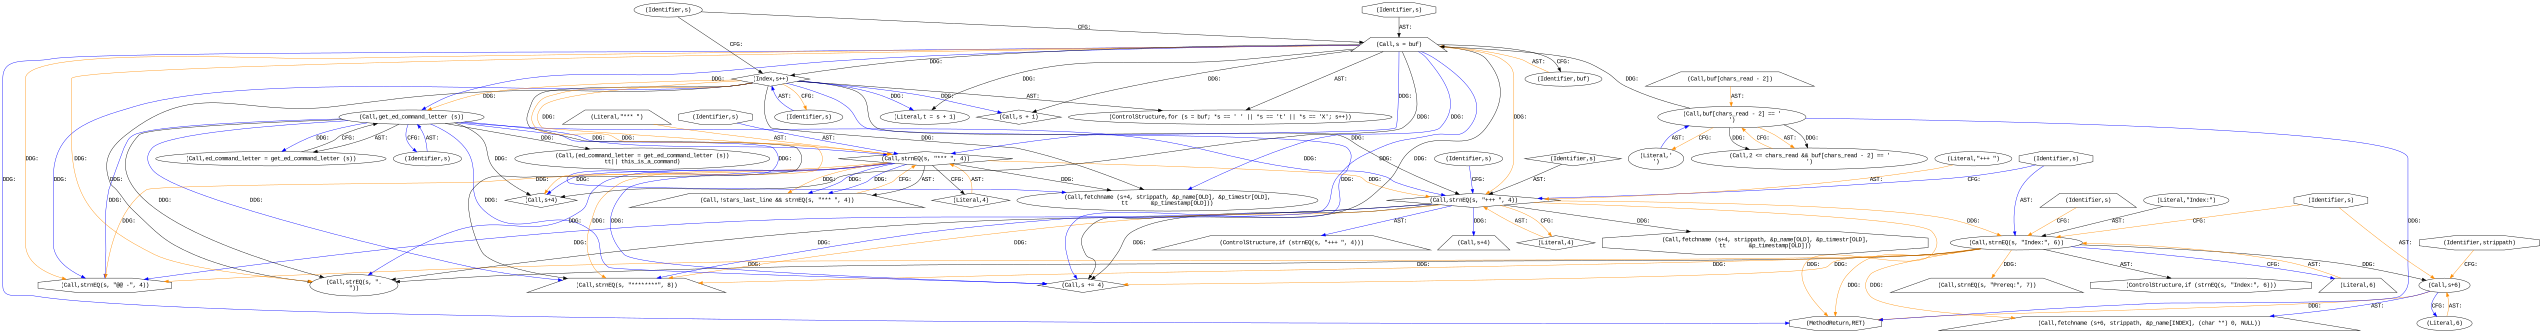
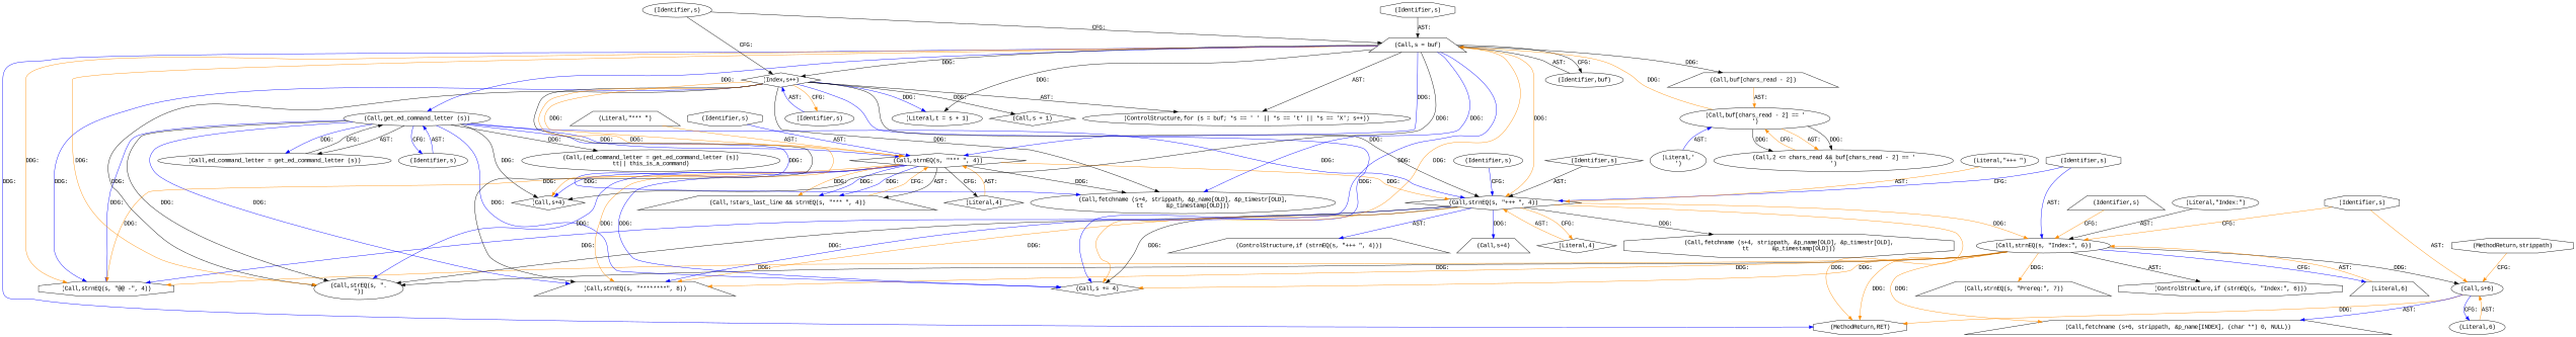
  digraph {
    fontname="Liberation Mono"
    node [fontname="Liberation Mono" shape=ellipse]
    edge [color=darkorange fontname="Liberation Mono"]
    n1 [label="(Call,s+6)"]
    n2 [label="(Literal,6)"]
    n3 [label="(MethodReturn,RET)" shape=octagon]
    n4 [label="(Call,fetchname (s+6, strippath, &p_name[INDEX], (char **) 0, NULL))" shape=trapezium]
    n5 [label="(Call,strnEQ(s, \"Index:\", 6))"]
    n6 [label="(Call,s += 4)" shape=diamond]
    n7 [label="(Call,strnEQ(s, \"Prereq:\", 7))" shape=trapezium]
    n8 [label="(ControlStructure,if (strnEQ(s, \"Index:\", 6)))" shape=octagon]
    n9 [label="(Call,strnEQ(s, \"@@ -\", 4))" shape=octagon]
    n10 [label="(Call,strEQ(s, \".\n\"))"]
    n11 [label="(Literal,6)" shape=trapezium]
    n12 [label="(Call,strnEQ(s, \"********\", 8))" shape=trapezium]
    n13 [label="(Call,strnEQ(s, \"+++ \", 4))" shape=diamond]
    n14 [label="(ControlStructure,if (strnEQ(s, \"+++ \", 4)))" shape=trapezium]
    n15 [label="(Call,s+4)" shape=trapezium]
    n16 [label="(Literal,4)" shape=diamond]
    n17 [label="(Call,fetchname (s+4, strippath, &p_name[OLD], &p_timestr[OLD],\n\t\t       &p_timestamp[OLD]))" shape=octagon]
    n18 [label="(Call,get_ed_command_letter (s))"]
    n19 [label="(Call,strnEQ(s, \"*** \", 4))" shape=diamond]
    n20 [label="(Call,s+4)" shape=diamond]
    n21 [label="(Call,(ed_command_letter = get_ed_command_letter (s))\n\t\t|| this_is_a_command)"]
    n22 [label="(Call,fetchname (s+4, strippath, &p_name[OLD], &p_timestr[OLD],\n\t\t       &p_timestamp[OLD]))"]
    n23 [label="(Call,ed_command_letter = get_ed_command_letter (s))"]
    n24 [label="(Identifier,s)"]
    n25 [label="(Call,!stars_last_line && strnEQ(s, \"*** \", 4))" shape=trapezium]
    n26 [label="(Literal,4)" shape=diamond]
    n27 [label="(Index,s++)" shape=diamond]
    n28 [label="(Identifier,s)"]
    n29 [label="(Literal,t = s + 1)"]
    n30 [label="(Call,s + 1)" shape=diamond]
    n31 [label="(ControlStructure,for (s = buf; *s == ' ' || *s == '\t' || *s == 'X'; s++))"]
    n32 [label="(Call,s = buf)" shape=trapezium]
    n33 [label="(Identifier,buf)"]
    n34 [label="(Call,buf[chars_read - 2] == '\r')"]
    n35 [label="(Call,2 <= chars_read && buf[chars_read - 2] == '\r')"]
    n36 [label="(Literal,'\r')"]
    n37 [label="(Identifier,s)"]
    n38 [label="(Identifier,s)" shape=diamond]
    n39 [label="(Literal,\"*** \")" shape=trapezium]
    n40 [label="(Identifier,s)"]
    n41 [label="(Identifier,s)" shape=octagon]
-   n42 [label="(Identifier,strippath)" shape=octagon]
+   n42 [label="(MethodReturn,strippath)" shape=octagon]
    n43 [label="(Identifier,s)" shape=octagon]
    n44 [label="(Call,buf[chars_read - 2])" shape=trapezium]
    n45 [label="(Identifier,s)" shape=octagon]
    n46 [label="(Literal,\"Index:\")"]
    n47 [label="(Identifier,s)" shape=octagon]
    n48 [label="(Literal,\"+++ \")"]
    n49 [label="(Identifier,s)" shape=trapezium]
    n1 -> n2 [color=blue label="CFG: "]
    n1 -> n3 [label="DDG: "]
    n1 -> n4 [color=blue label="AST: "]
    n2 -> n1 [label="AST: "]
    n5 -> n1 [color=black label="DDG: "]
    n5 -> n3 [label="DDG: "]
    n5 -> n4 [label="DDG: "]
    n5 -> n6 [label="DDG: "]
    n5 -> n7 [label="DDG: "]
    n5 -> n8 [color=black label="AST: "]
    n5 -> n9 [label="DDG: "]
    n5 -> n10 [color=black label="DDG: "]
    n5 -> n11 [color=blue label="CFG: "]
    n5 -> n12 [label="DDG: "]
    n11 -> n5 [label="AST: "]
    n13 -> n3 [label="DDG: "]
    n13 -> n5 [label="DDG: "]
    n13 -> n6 [color=black label="DDG: "]
    n13 -> n9 [color=blue label="DDG: "]
    n13 -> n10 [color=black label="DDG: "]
    n13 -> n12 [label="DDG: "]
    n13 -> n14 [color=blue label="AST: "]
    n13 -> n15 [color=blue label="DDG: "]
    n13 -> n16 [label="CFG: "]
    n13 -> n17 [color=black label="DDG: "]
    n16 -> n13 [label="AST: "]
    n18 -> n6 [color=blue label="DDG: "]
    n18 -> n9 [color=blue label="DDG: "]
    n18 -> n10 [color=black label="DDG: "]
    n18 -> n12 [color=blue label="DDG: "]
    n18 -> n13 [color=blue label="DDG: "]
    n18 -> n19 [color=blue label="DDG: "]
    n18 -> n20 [color=black label="DDG: "]
    n18 -> n21 [color=black label="DDG: "]
    n18 -> n22 [color=blue label="DDG: "]
    n18 -> n23 [color=black label="AST: "]
    n18 -> n23 [color=blue label="DDG: "]
    n18 -> n24 [color=blue label="CFG: "]
    n19 -> n6 [color=blue label="DDG: "]
    n19 -> n9 [label="DDG: "]
    n19 -> n10 [color=blue label="DDG: "]
    n19 -> n12 [label="DDG: "]
    n19 -> n13 [label="DDG: "]
    n19 -> n20 [color=blue label="DDG: "]
    n19 -> n22 [color=black label="DDG: "]
    n19 -> n25 [color=black label="AST: "]
    n19 -> n25 [label="DDG: "]
    n19 -> n25 [color=blue label="DDG: "]
    n19 -> n25 [color=blue label="DDG: "]
    n19 -> n26 [color=black label="CFG: "]
    n23 -> n18 [color=black label="CFG: "]
    n24 -> n18 [color=blue label="AST: "]
    n25 -> n19 [label="CFG: "]
    n26 -> n19 [label="AST: "]
    n27 -> n6 [color=blue label="DDG: "]
    n27 -> n9 [color=blue label="DDG: "]
    n27 -> n10 [color=black label="DDG: "]
    n27 -> n12 [color=black label="DDG: "]
    n27 -> n13 [color=black label="DDG: "]
-   n27 -> n18 [label="DDG: "]
    n27 -> n19 [label="DDG: "]
    n27 -> n20 [label="DDG: "]
    n27 -> n22 [color=black label="DDG: "]
    n27 -> n28 [label="CFG: "]
    n27 -> n29 [color=blue label="DDG: "]
-   n27 -> n30 [color=blue label="DDG: "]
+   n27 -> n30 [color=black label="DDG: "]
    n27 -> n31 [color=black label="AST: "]
    n28 -> n27 [color=blue label="AST: "]
    n32 -> n3 [color=blue label="DDG: "]
-   n32 -> n6 [color=black label="DDG: "]
+   n32 -> n6 [label="DDG: "]
    n32 -> n9 [label="DDG: "]
    n32 -> n10 [label="DDG: "]
    n32 -> n12 [color=blue label="DDG: "]
    n32 -> n13 [label="DDG: "]
    n32 -> n18 [color=blue label="DDG: "]
    n32 -> n19 [color=blue label="DDG: "]
    n32 -> n20 [color=black label="DDG: "]
    n32 -> n22 [color=blue label="DDG: "]
    n32 -> n27 [color=black label="DDG: "]
    n32 -> n29 [color=black label="DDG: "]
-   n32 -> n30 [color=black label="DDG: "]
+   n32 -> n44 [color=black label="DDG: "]
    n32 -> n31 [color=black label="AST: "]
    n32 -> n33 [color=black label="CFG: "]
-   n33 -> n32 [label="AST: "]
-   n34 -> n3 [color=blue label="DDG: "]
-   n34 -> n32 [color=black label="DDG: "]
+   n33 -> n32 [color=black label="AST: "]
+   n34 -> n32 [label="DDG: "]
    n34 -> n35 [label="AST: "]
    n34 -> n35 [color=black label="DDG: "]
    n34 -> n35 [color=black label="DDG: "]
-   n34 -> n36 [label="CFG: "]
    n35 -> n34 [label="CFG: "]
    n36 -> n34 [color=blue label="AST: "]
    n37 -> n13 [color=blue label="CFG: "]
    n38 -> n13 [color=black label="AST: "]
    n39 -> n19 [label="AST: "]
    n40 -> n27 [color=black label="CFG: "]
    n40 -> n32 [color=black label="CFG: "]
    n41 -> n5 [color=blue label="AST: "]
    n41 -> n13 [color=blue label="CFG: "]
    n42 -> n1 [label="CFG: "]
    n43 -> n19 [color=blue label="AST: "]
    n44 -> n34 [label="AST: "]
    n45 -> n32 [color=black label="AST: "]
    n46 -> n5 [color=black label="AST: "]
    n47 -> n1 [label="AST: "]
    n47 -> n5 [label="CFG: "]
    n48 -> n13 [label="AST: "]
    n49 -> n5 [label="CFG: "]
  }
